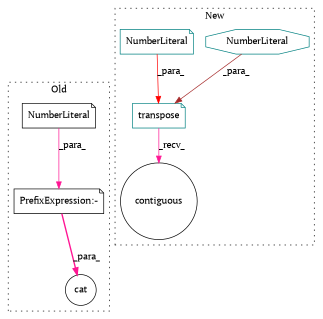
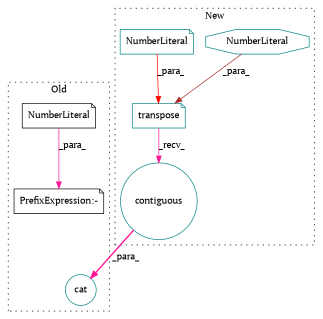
  digraph {
    fontname="PT Serif"
    node [a=32 color=teal fontname="PT Serif" l=1 shape=note]
    edge [arrowhead=normal color=deeppink fontname="PT Serif" style=solid]
-   n1 [color=black l="4,1" label=cat s="6084,6112" shape=circle]
+   n1 [l="4,1" label=cat s="6084,6112" shape=circle]
    n2 [a=38 color=black label="PrefixExpression:-" s=6110]
    n3 [a=34 color=black label=NumberLiteral s=6111]
-   n4 [color=black l=12 label=contiguous s=5684 shape=circle]
+   n4 [l=12 label=contiguous s=5684 shape=circle]
    n5 [l="10,1" label=transpose s="5669,5682"]
    n6 [a=34 label=NumberLiteral s=5681 shape=octagon]
    n7 [a=34 label=NumberLiteral s=5679]
    subgraph cluster_1 {
      label=Old
      style=dotted
      n1
      n2
      n3
    }
    subgraph cluster_2 {
      label=New
      style=dotted
      n4
      n5
      n6
      n7
    }
-   n2 -> n1 [label=_para_ style=bold]
+   n4 -> n1 [label=_para_ style=bold]
    n3 -> n2 [label=_para_]
    n5 -> n4 [label=_recv_]
    n6 -> n5 [color=brown label=_para_]
    n7 -> n5 [color=red label=_para_]
  }
